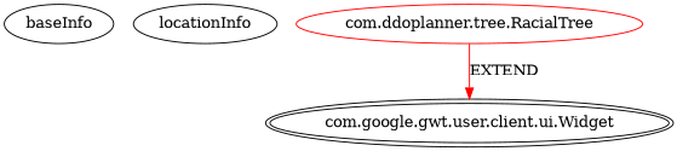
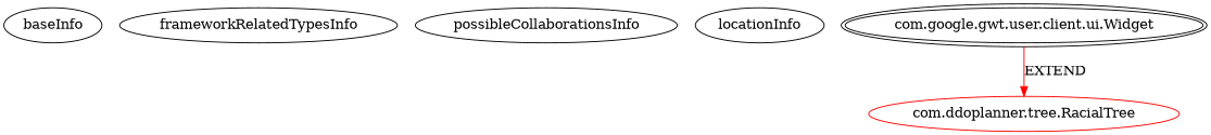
  digraph {
    baseInfo [category=extension_graph graphId=153 isAnonymous=false possibleRelation=false]
+   frameworkRelatedTypesInfo [0="com.google.gwt.user.client.ui.Widget"]
+   possibleCollaborationsInfo
    locationInfo [contextSignature=RacialTree filePath="/Duke-H--DDOPlanner/DDOPlanner-master/DDOPlanner/src/com/ddoplanner/tree/RacialTree.java" graphId=153 projectName="Duke-H--DDOPlanner"]
    n5 [color=red isFrameworkType=false label="com.ddoplanner.tree.RacialTree" vertexType=ROOT_CLIENT_CLASS_DECLARATION]
    n6 [isFrameworkType=true label="com.google.gwt.user.client.ui.Widget" peripheries=2 vertexType=FRAMEWORK_CLASS_TYPE]
-   n5 -> n6 [color=red label=EXTEND]
+   n6 -> n5 [color=red label=EXTEND]
  }
